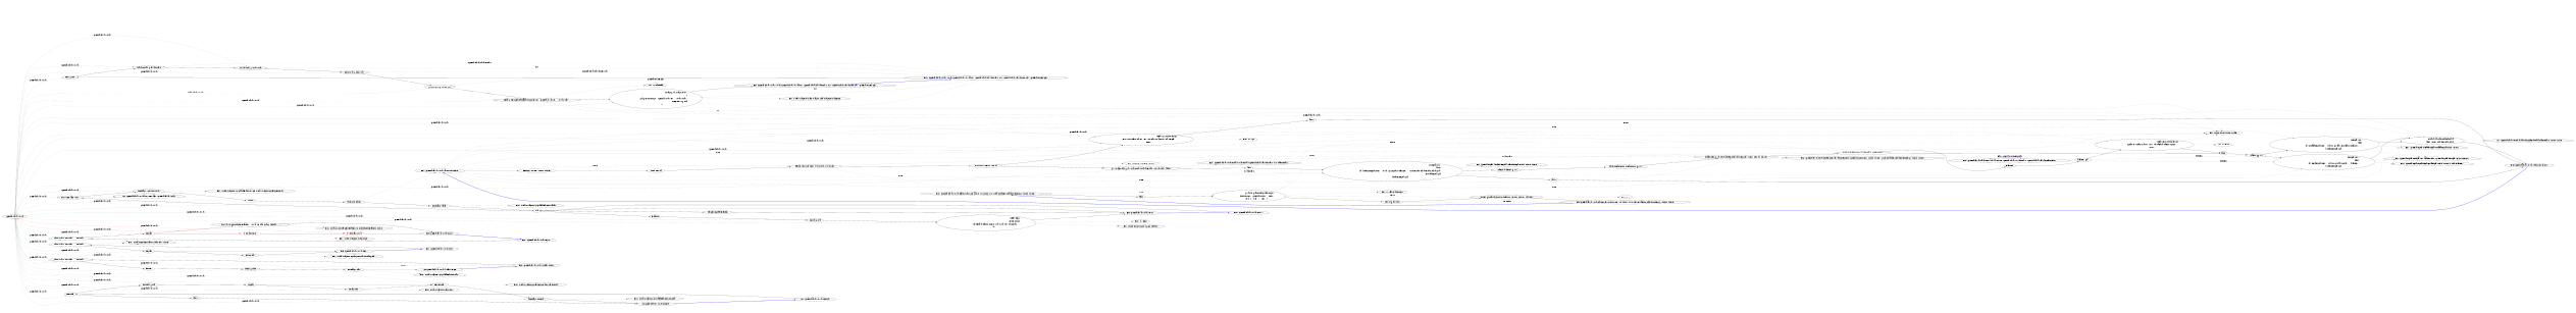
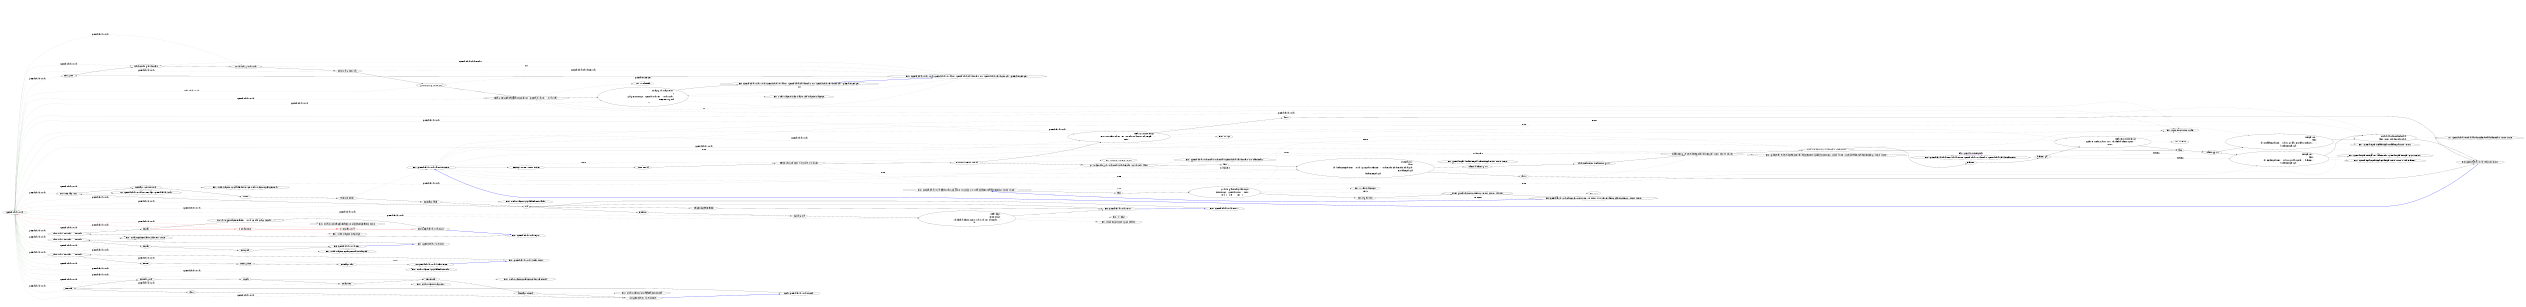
  digraph {
    fontname="DejaVu Sans Mono"
    rankdir=LR
    node [fontname="DejaVu Sans Mono" cluster="HangFire.Server.Worker.PerformJob(string)" span="0-0"]
    edge [fontname="DejaVu Sans Mono" style=solid]
    n1 [label="HangFire.Server.Worker" cluster="" span=""]
    n2 [cluster="HangFire.Server.Worker.Worker(HangFire.Server.WorkerPool, HangFire.Server.ServerContext, int, HangFire.Server.ServerJobInvoker, HangFire.JobActivator)" label="_pool = pool" span="42-42"]
    n3 [cluster="HangFire.Server.Worker.Worker(HangFire.Server.WorkerPool, HangFire.Server.ServerContext, int, HangFire.Server.ServerJobInvoker, HangFire.JobActivator)" label="_serverContext = serverContext" span="43-43"]
    n4 [cluster="HangFire.Server.Worker.Worker(HangFire.Server.WorkerPool, HangFire.Server.ServerContext, int, HangFire.Server.ServerJobInvoker, HangFire.JobActivator)" label="_workerNumber = workerNumber" span="44-44"]
    n5 [cluster="HangFire.Server.Worker.Worker(HangFire.Server.WorkerPool, HangFire.Server.ServerContext, int, HangFire.Server.ServerJobInvoker, HangFire.JobActivator)" label="_jobInvoker = jobInvoker" span="45-45"]
    n6 [cluster="HangFire.Server.Worker.Worker(HangFire.Server.WorkerPool, HangFire.Server.ServerContext, int, HangFire.Server.ServerJobInvoker, HangFire.JobActivator)" label="_jobActivator = jobActivator" span="46-46"]
    n7 [cluster="HangFire.Server.Worker.Worker(HangFire.Server.WorkerPool, HangFire.Server.ServerContext, int, HangFire.Server.ServerJobInvoker, HangFire.JobActivator)" label="Logger = LogManager.GetLogger(String.Format(''HangFire.Worker.{0}'', workerNumber))" span="48-48"]
    n8 [cluster="HangFire.Server.Worker.Worker(HangFire.Server.WorkerPool, HangFire.Server.ServerContext, int, HangFire.Server.ServerJobInvoker, HangFire.JobActivator)" label="_thread = new Thread(DoWork)\r\n                {\r\n                    Name = String.Format(''HangFire.Worker.{0}'', workerNumber),\r\n                    IsBackground = true\r\n                }" span="50-54"]
    n9 [cluster="HangFire.Server.Worker.Start()" label="Debug.Assert(!_disposed, ''!_disposed'')" span="59-59"]
    n10 [cluster="HangFire.Server.Worker.Start()" label=_started span="61-61"]
    n11 [cluster="HangFire.Server.Worker.Start()" color=red community=0 label="0: _started = true" span="67-67"]
    n12 [cluster="HangFire.Server.Worker.Stop()" label="Debug.Assert(!_disposed, ''!_disposed'')" span="72-72"]
    n13 [cluster="HangFire.Server.Worker.Stop()" label=_started span="74-74"]
    n14 [cluster="HangFire.Server.Worker.Stop()" label="_cts.Cancel()" span="76-76"]
    n15 [cluster="HangFire.Server.Worker.Process(string)" label="Debug.Assert(!_disposed, ''!_disposed'')" span="100-100"]
    n16 [cluster="HangFire.Server.Worker.Process(string)" label="_jobId = jobId" span="104-104"]
    n17 [cluster="HangFire.Server.Worker.Process(string)" label=_jobLock span="102-102"]
    n18 [cluster="HangFire.Server.Worker.Process(string)" label="_jobIsReady.Set()" span="107-107"]
    n19 [cluster="HangFire.Server.Worker.Dispose()" label=_disposed span="112-112"]
    n20 [cluster="HangFire.Server.Worker.Dispose()" label="_disposed = true" span="115-115"]
    n21 [cluster="HangFire.Server.Worker.Dispose()" label=_started span="117-117"]
    n22 [cluster="HangFire.Server.Worker.Dispose()" label="_thread.Join()" span="119-119"]
    n23 [cluster="HangFire.Server.Worker.Dispose()" label="_cts.Dispose()" span="122-122"]
    n24 [cluster="HangFire.Server.Worker.Dispose()" label="_jobIsReady.Dispose()" span="123-123"]
    n25 [cluster="HangFire.Server.Worker.DoWork()" label="_pool.NotifyReady(this)" span="133-133"]
    n26 [cluster="HangFire.Server.Worker.DoWork()" label="_jobIsReady.Wait(_cts.Token)" span="134-134"]
    n27 [cluster="HangFire.Server.Worker.DoWork()" label=_jobLock span="136-136"]
    n28 [cluster="HangFire.Server.Worker.DoWork()" label="PerformJob(_jobId)" span="138-138"]
    n29 [cluster="HangFire.Server.Worker.DoWork()" label="_jobIsReady.Reset()" span="139-139"]
    n30 [cluster="HangFire.Server.Worker.DoWork()" label="Crashed = true" span="148-148"]
    n31 [cluster="HangFire.Server.Worker.DoWork()" label="Logger.Fatal(\r\n                    String.Format(\r\n                        ''Unexpected exception caught. The worker will be stopped.''),\r\n                    ex)" span="149-152"]
    n32 [label="Logger.Warn(String.Format(\r\n                    ''Could not process the job '{0}': it does not exist in the storage.'',\r\n                    jobId))" span="166-168"]
    n33 [label="jobDescriptor = new ServerJobDescriptor(_jobActivator, jobId, jobType, jobArgs)" span="196-196"]
    n34 [label="Logger.Error(String.Format(\r\n                    ''Failed to process the job '{0}': unexpected exception caught.'',\r\n                    jobId))" span="203-205"]
    n35 [label="JobServer.RemoveFromFetchedQueue(\r\n                    Redis, jobId, _serverContext.Queue)" span="244-245"]
    n36 [label="var workerContext = new WorkerContext(_serverContext, _workerNumber, Redis)" span="173-173"]
    n37 [label="_jobInvoker.PerformJob(workerContext, jobDescriptor)" span="197-197"]
    n38 [cluster="string.Format(string, object)" label="Entry string.Format(string, object)"]
    n39 [cluster="Unk.GetLogger" label="Entry Unk.GetLogger" span=""]
    n40 [cluster="HangFire.Server.Worker.Worker(HangFire.Server.WorkerPool, HangFire.Server.ServerContext, int, HangFire.Server.ServerJobInvoker, HangFire.JobActivator)" label="Exit HangFire.Server.Worker.Worker(HangFire.Server.WorkerPool, HangFire.Server.ServerContext, int, HangFire.Server.ServerJobInvoker, HangFire.JobActivator)" span="36-36"]
    n41 [cluster="System.Threading.Thread.Thread(System.Threading.ThreadStart)" label="Entry System.Threading.Thread.Thread(System.Threading.ThreadStart)"]
    n42 [cluster="System.Diagnostics.Debug.Assert(bool, string)" label="Entry System.Diagnostics.Debug.Assert(bool, string)"]
    n43 [cluster="HangFire.Server.Worker.Start()" color=red community=0 label="0: _thread.Start()" span="66-66"]
    n44 [cluster="HangFire.Server.Worker.Start()" label="throw new InvalidOperationException(''Worker has been already started.'');" span="63-63"]
    n45 [cluster="System.Threading.Thread.Start()" label="Entry System.Threading.Thread.Start()"]
    n46 [cluster="HangFire.Server.Worker.Start()" label="Exit HangFire.Server.Worker.Start()" span="57-57"]
    n47 [cluster="HangFire.Server.Worker.Stop()" label="Exit HangFire.Server.Worker.Stop()" span="70-70"]
    n48 [cluster="System.Threading.CancellationTokenSource.Cancel()" label="Entry System.Threading.CancellationTokenSource.Cancel()"]
    n49 [cluster="HangFire.Server.Worker.Process(string)" label="Exit HangFire.Server.Worker.Process(string)" span="98-98"]
    n50 [cluster="System.Threading.ManualResetEventSlim.Set()" label="Entry System.Threading.ManualResetEventSlim.Set()"]
    n51 [cluster="HangFire.Server.Worker.Dispose()" label="return;" span="113-113"]
    n52 [cluster="System.Threading.Thread.Join()" label="Entry System.Threading.Thread.Join()"]
    n53 [cluster="System.Threading.CancellationTokenSource.Dispose()" label="Entry System.Threading.CancellationTokenSource.Dispose()"]
    n54 [cluster="HangFire.Server.Worker.Dispose()" label="Exit HangFire.Server.Worker.Dispose()" span="110-110"]
    n55 [cluster="System.Threading.ManualResetEventSlim.Dispose()" label="Entry System.Threading.ManualResetEventSlim.Dispose()"]
    n56 [cluster="HangFire.Server.WorkerPool.NotifyReady(HangFire.Server.Worker)" label="Entry HangFire.Server.WorkerPool.NotifyReady(HangFire.Server.Worker)" span="80-80"]
    n57 [cluster="System.Threading.ManualResetEventSlim.Wait(System.Threading.CancellationToken)" label="Entry System.Threading.ManualResetEventSlim.Wait(System.Threading.CancellationToken)"]
    n58 [label="Entry HangFire.Server.Worker.PerformJob(string)" span="157-157"]
    n59 [cluster="HangFire.Server.Worker.DoWork()" label=true span="131-131"]
    n60 [cluster="System.Threading.ManualResetEventSlim.Reset()" label="Entry System.Threading.ManualResetEventSlim.Reset()"]
    n61 [cluster="HangFire.Server.Worker.DoWork()" label="Exit HangFire.Server.Worker.DoWork()" span="127-127"]
    n62 [cluster="string.Format(string, params object[])" label="Entry string.Format(string, params object[])"]
    n63 [cluster="Unk.Fatal" label="Entry Unk.Fatal" span=""]
    n64 [label="return;" span="170-170"]
    n65 [cluster="Unk.Warn" label="Entry Unk.Warn" span=""]
    n66 [cluster="HangFire.Server.ServerJobDescriptor.ServerJobDescriptor(HangFire.JobActivator, string, string, System.Collections.Generic.IDictionary<string, string>)" label="Entry HangFire.Server.ServerJobDescriptor.ServerJobDescriptor(HangFire.JobActivator, string, string, System.Collections.Generic.IDictionary<string, string>)" span="10-10"]
    n67 [label=Redis span="221-221"]
    n68 [cluster="Unk.Error" label="Entry Unk.Error" span=""]
    n69 [label="Exit HangFire.Server.Worker.PerformJob(string)" span="157-157"]
    n70 [cluster="HangFire.Server.JobServer.RemoveFromFetchedQueue(IRedisClient, string, string)" label="Entry HangFire.Server.JobServer.RemoveFromFetchedQueue(IRedisClient, string, string)" span="99-99"]
    n71 [label="!JobState.Apply(\r\n                    Redis,\r\n                    new ProcessingState(jobId, ''Worker has started processing.'', workerContext.ServerContext.ServerName),\r\n                    EnqueuedState.Name,\r\n                    ProcessingState.Name)" span="177-181"]
    n72 [label=Redis span="175-175"]
    n73 [cluster="HangFire.Server.WorkerContext.WorkerContext(HangFire.Server.ServerContext, int, IRedisClient)" label="Entry HangFire.Server.WorkerContext.WorkerContext(HangFire.Server.ServerContext, int, IRedisClient)" span="16-16"]
    n74 [label=Exception span="199-199"]
    n75 [cluster="HangFire.Server.ServerJobInvoker.PerformJob(HangFire.Server.WorkerContext, HangFire.Server.ServerJobDescriptor)" label="Entry HangFire.Server.ServerJobInvoker.PerformJob(HangFire.Server.WorkerContext, HangFire.Server.ServerJobDescriptor)" span="33-33"]
    n76 [cluster="HangFire.Server.Worker.Worker(HangFire.Server.WorkerPool, HangFire.Server.ServerContext, int, HangFire.Server.ServerJobInvoker, HangFire.JobActivator)" label="Entry HangFire.Server.Worker.Worker(HangFire.Server.WorkerPool, HangFire.Server.ServerContext, int, HangFire.Server.ServerJobInvoker, HangFire.JobActivator)" span="36-36"]
    n77 [cluster="HangFire.Server.Worker.Start()" label="Entry HangFire.Server.Worker.Start()" span="57-57"]
    n78 [cluster="System.InvalidOperationException.InvalidOperationException(string)" label="Entry System.InvalidOperationException.InvalidOperationException(string)"]
    n79 [cluster="HangFire.Server.Worker.Stop()" label="Entry HangFire.Server.Worker.Stop()" span="70-70"]
    n80 [cluster="HangFire.Server.Worker.Process(string)" label="Entry HangFire.Server.Worker.Process(string)" span="98-98"]
-   n81 [cluster="HangFire.Server.Worker.Dispose()" label="Entry HangFire.Server.Worker.Dispose()" span="110-110"]
+   n81 [cluster="HangFire.Server.Worker.Dispose()" label="Cancel HangFire.Server.Worker.Dispose()" span="110-110"]
    n82 [cluster="HangFire.Server.Worker.DoWork()" label="Entry HangFire.Server.Worker.DoWork()" span="127-127"]
    n83 [cluster="HangFire.Server.Worker.DoWork()" label=OperationCanceledException span="143-143"]
    n84 [cluster="HangFire.Server.Worker.DoWork()" label=Exception span="146-146"]
    n85 [label="Dictionary<string, string> jobArgs" span="159-159"]
    n86 [label="GetJobTypeAndArgs(jobId, out jobType, out jobArgs)" span="162-162"]
    n87 [label="JobState.Apply(\r\n                        Redis,\r\n                        new SucceededState(jobId, ''The job has been completed successfully.''),\r\n                        ProcessingState.Name)" span="225-228"]
    n88 [label="JobState.Apply(\r\n                        Redis,\r\n                        new FailedState(jobId, ''The job has been failed.'', exception),\r\n                        ProcessingState.Name)" span="232-235"]
    n89 [label="string jobType" span="160-160"]
    n90 [label="String.IsNullOrEmpty(jobType)" span="164-164"]
    n91 [cluster="HangFire.Server.Worker.GetJobTypeAndArgs(string, out string, out System.Collections.Generic.Dictionary<string, string>)" label="Entry HangFire.Server.Worker.GetJobTypeAndArgs(string, out string, out System.Collections.Generic.Dictionary<string, string>)" span="252-252"]
    n92 [label="return;" span="183-183"]
    n93 [label="Exception exception = null" span="191-191"]
    n94 [cluster="HangFire.States.ProcessingState.ProcessingState(string, string, string)" label="Entry HangFire.States.ProcessingState.ProcessingState(string, string, string)" span="10-10"]
    n95 [cluster="HangFire.States.JobState.Apply(IRedisClient, HangFire.States.JobState, params string[])" label="Entry HangFire.States.JobState.Apply(IRedisClient, HangFire.States.JobState, params string[])" span="47-47"]
    n96 [cluster="HangFire.States.SucceededState.SucceededState(string, string)" label="Entry HangFire.States.SucceededState.SucceededState(string, string)" span="12-12"]
    n97 [cluster="HangFire.States.FailedState.FailedState(string, string, System.Exception)" label="Entry HangFire.States.FailedState.FailedState(string, string, System.Exception)" span="10-10"]
    n98 [cluster="string.IsNullOrEmpty(string)" label="Entry string.IsNullOrEmpty(string)"]
    n99 [cluster="HangFire.Server.Worker.GetJobTypeAndArgs(string, out string, out System.Collections.Generic.Dictionary<string, string>)" label=Redis span="254-254"]
    n100 [cluster="HangFire.Server.Worker.GetJobTypeAndArgs(string, out string, out System.Collections.Generic.Dictionary<string, string>)" label="var result = Redis.GetValuesFromHash(\r\n                    String.Format(''hangfire:job:{0}'', jobId),\r\n                    new[] { ''Type'', ''Args'' })" span="256-258"]
    n101 [label="ServerJobDescriptor jobDescriptor = null" span="193-193"]
    n102 [label="exception == null" span="223-223"]
    n103 [cluster="HangFire.Server.Worker.GetJobTypeAndArgs(string, out string, out System.Collections.Generic.Dictionary<string, string>)" label="jobType = result[0]" span="260-260"]
    n104 [cluster="Unk.GetValuesFromHash" label="Entry Unk.GetValuesFromHash" span=""]
    n105 [cluster="HangFire.Server.Worker.GetJobTypeAndArgs(string, out string, out System.Collections.Generic.Dictionary<string, string>)" label="jobArgs = JobHelper.FromJson<Dictionary<string, string>>(result[1])" span="261-261"]
    n106 [label="exception = ex" span="201-201"]
    n107 [cluster="HangFire.Server.Worker.GetJobTypeAndArgs(string, out string, out System.Collections.Generic.Dictionary<string, string>)" label="Exit HangFire.Server.Worker.GetJobTypeAndArgs(string, out string, out System.Collections.Generic.Dictionary<string, string>)" span="252-252"]
    n108 [cluster="Unk.>" label="Entry Unk.>" span=""]
    n1 -> n2 [color=darkseagreen4 label="HangFire.Server.Worker" style=dashed]
    n1 -> n3 [color=darkseagreen4 label="HangFire.Server.Worker" style=dashed]
    n1 -> n4 [color=darkseagreen4 label="HangFire.Server.Worker" style=dashed]
    n1 -> n5 [color=darkseagreen4 label="HangFire.Server.Worker" style=dashed]
    n1 -> n6 [color=darkseagreen4 label="Field.Server.Worker" style=dashed]
    n1 -> n7 [color=darkseagreen4 label="HangFire.Server.Worker" style=dashed]
    n1 -> n8 [color=darkseagreen4 label="HangFire.Server.Worker" style=dashed]
    n1 -> n9 [color=darkseagreen4 label="HangFire.Server.Worker" style=dashed]
    n1 -> n10 [color=darkseagreen4 label="HangFire.Server.Worker" style=dashed]
    n1 -> n11 [color=red label="HangFire.Server.Worker" style=dashed]
    n1 -> n12 [color=darkseagreen4 label="HangFire.Server.Worker" style=dashed]
    n1 -> n13 [color=darkseagreen4 label="HangFire.Server.Worker" style=dashed]
    n1 -> n14 [color=darkseagreen4 label="HangFire.Server.Worker" style=dashed]
    n1 -> n15 [color=darkseagreen4 label="HangFire.Server.Worker" style=dashed]
    n1 -> n16 [color=darkseagreen4 label="HangFire.Server.Worker" style=dashed]
    n1 -> n17 [color=darkseagreen4 label="HangFire.Server.Worker" style=dashed]
    n1 -> n18 [color=darkseagreen4 label="HangFire.Server.Worker" style=dashed]
    n1 -> n19 [color=darkseagreen4 label="HangFire.Server.Worker" style=dashed]
    n1 -> n20 [color=darkseagreen4 label="HangFire.Server.Worker" style=dashed]
    n1 -> n21 [color=darkseagreen4 label="HangFire.Server.Worker" style=dashed]
    n1 -> n22 [color=darkseagreen4 label="HangFire.Server.Worker" style=dashed]
    n1 -> n23 [color=darkseagreen4 label="HangFire.Server.Worker" style=dashed]
    n1 -> n24 [color=darkseagreen4 label="HangFire.Server.Worker" style=dashed]
    n1 -> n25 [color=darkseagreen4 label="HangFire.Server.Worker" style=dashed]
    n1 -> n26 [color=darkseagreen4 label="HangFire.Server.Worker" style=dashed]
    n1 -> n27 [color=darkseagreen4 label="HangFire.Server.Worker" style=dashed]
    n1 -> n28 [color=darkseagreen4 label="HangFire.Server.Worker" style=dashed]
    n1 -> n29 [color=darkseagreen4 label="HangFire.Server.Worker" style=dashed]
    n1 -> n30 [color=darkseagreen4 label="HangFire.Server.Worker" style=dashed]
    n1 -> n31 [color=darkseagreen4 label="HangFire.Server.Worker" style=dashed]
    n1 -> n32 [color=darkseagreen4 label="HangFire.Server.Worker" style=dashed]
    n1 -> n33 [color=darkseagreen4 label="HangFire.Server.Worker" style=dashed]
    n1 -> n34 [color=darkseagreen4 label="HangFire.Server.Worker" style=dashed]
    n1 -> n35 [color=darkseagreen4 label="HangFire.Server.Worker" style=dashed]
    n1 -> n36 [color=darkseagreen4 label="HangFire.Server.Worker" style=dashed]
    n1 -> n37 [color=darkseagreen4 label="HangFire.Server.Worker" style=dashed]
    n2 -> n3
    n3 -> n4
    n4 -> n5
    n5 -> n6
    n6 -> n7
    n7 -> n8
    n7 -> n38 [style=dotted]
    n7 -> n39 [style=dotted]
    n8 -> n38 [style=dotted]
    n8 -> n40
    n8 -> n41 [style=dotted]
    n9 -> n10
    n9 -> n42 [style=dotted]
    n10 -> n43 [color=red]
    n10 -> n44
    n11 -> n46 [color=red]
    n12 -> n13
    n12 -> n42 [style=dotted]
    n13 -> n14
    n13 -> n47
    n14 -> n47
    n14 -> n48 [style=dotted]
    n15 -> n17
    n15 -> n42 [style=dotted]
    n16 -> n18
    n17 -> n16
    n18 -> n49
    n18 -> n50 [style=dotted]
    n19 -> n20
    n19 -> n51
    n20 -> n21
    n21 -> n22
    n21 -> n23
    n22 -> n23
    n22 -> n52 [style=dotted]
    n23 -> n24
    n23 -> n53 [style=dotted]
    n24 -> n54
    n24 -> n55 [style=dotted]
    n25 -> n26
    n25 -> n56 [style=dotted]
    n26 -> n27
    n26 -> n57 [style=dotted]
    n27 -> n28
    n28 -> n29
    n28 -> n58 [style=dotted]
    n29 -> n59
    n29 -> n60 [style=dotted]
    n30 -> n31
    n31 -> n61
    n31 -> n62 [style=dotted]
    n31 -> n63 [style=dotted]
    n32 -> n38 [style=dotted]
    n32 -> n64
    n32 -> n65 [style=dotted]
    n33 -> n37
    n33 -> n66 [style=dotted]
    n34 -> n38 [style=dotted]
    n34 -> n67
    n34 -> n68 [style=dotted]
    n35 -> n69
    n35 -> n70 [style=dotted]
    n36 -> n37 [color=darkseagreen4 label=workerContext style=dashed]
    n36 -> n71 [color=darkseagreen4 label=workerContext style=dashed]
    n36 -> n72
    n36 -> n73 [style=dotted]
    n37 -> n67
    n37 -> n74
    n37 -> n75 [style=dotted]
    n40 -> n76 [color=blue style=bold]
    n43 -> n1 [color=red label="HangFire.Server.Worker" style=dashed]
    n43 -> n11 [color=red]
    n43 -> n45 [color=red style=dotted]
    n44 -> n46
    n44 -> n78 [style=dotted]
    n46 -> n77 [color=blue style=bold]
    n47 -> n79 [color=blue style=bold]
    n49 -> n80 [color=blue style=bold]
    n51 -> n54
    n54 -> n81 [color=blue style=bold]
    n58 -> n32 [color=darkseagreen4 label=string style=dashed]
    n58 -> n33 [color=darkseagreen4 label=string style=dashed]
    n58 -> n34 [color=darkseagreen4 label=string style=dashed]
    n58 -> n35 [color=darkseagreen4 label=string style=dashed]
    n58 -> n71 [color=darkseagreen4 label=string style=dashed]
    n58 -> n85
    n58 -> n86 [color=darkseagreen4 label=string style=dashed]
    n58 -> n87 [color=darkseagreen4 label=string style=dashed]
    n58 -> n88 [color=darkseagreen4 label=string style=dashed]
    n59 -> n25
    n59 -> n61
    n59 -> n83
    n59 -> n84
    n61 -> n82 [color=blue style=bold]
    n64 -> n69
    n67 -> n102
    n69 -> n58 [color=blue style=bold]
    n71 -> n92
    n71 -> n93
    n71 -> n94 [style=dotted]
    n71 -> n95 [style=dotted]
    n72 -> n71
    n74 -> n106
    n75 -> n75 [color=darkorchid label="Field variable int _initialized" style=bold]
    n76 -> n2
    n76 -> n3 [color=darkseagreen4 label="HangFire.Server.ServerContext" style=dashed]
    n76 -> n4 [color=darkseagreen4 label=int style=dashed]
    n76 -> n5 [color=darkseagreen4 label="HangFire.Server.ServerJobInvoker" style=dashed]
    n76 -> n6 [color=darkseagreen4 label="HangFire.JobActivator" style=dashed]
    n76 -> n7 [color=darkseagreen4 label=int style=dashed]
    n76 -> n8 [color=darkseagreen4 label=int style=dashed]
    n77 -> n9
    n79 -> n12
    n80 -> n15
    n80 -> n16 [color=darkseagreen4 label=string style=dashed]
    n81 -> n19
    n82 -> n59
    n83 -> n61
    n84 -> n30
    n85 -> n89
    n86 -> n33 [color=darkseagreen4 label=jobArgs style=dashed]
    n86 -> n90
    n86 -> n91 [style=dotted]
    n87 -> n35
    n87 -> n95 [style=dotted]
    n87 -> n96 [style=dotted]
    n88 -> n35
    n88 -> n95 [style=dotted]
    n88 -> n97 [style=dotted]
    n89 -> n86
    n90 -> n32
    n90 -> n36
    n90 -> n98 [style=dotted]
    n91 -> n99
    n91 -> n100 [color=darkseagreen4 label=string style=dashed]
    n92 -> n69
    n93 -> n101
    n99 -> n100
    n100 -> n38 [style=dotted]
    n100 -> n103
    n100 -> n104 [style=dotted]
    n100 -> n105 [color=darkseagreen4 label=result style=dashed]
    n101 -> n33
    n102 -> n87
    n102 -> n88
    n103 -> n105
    n103 -> n107 [color=darkseagreen4 label="out string" style=dashed]
    n105 -> n107
    n105 -> n108 [style=dotted]
    n106 -> n34
    n106 -> n88 [color=darkseagreen4 label=exception style=dashed]
    n106 -> n102 [color=darkseagreen4 label=exception style=dashed]
    n107 -> n91 [color=blue style=bold]
  }
